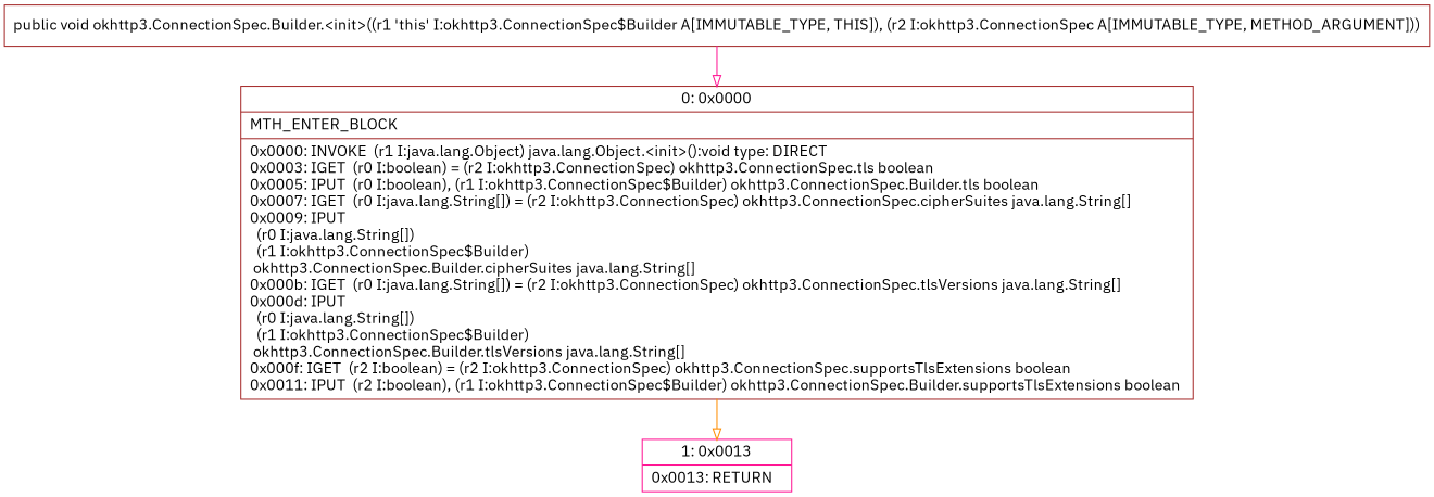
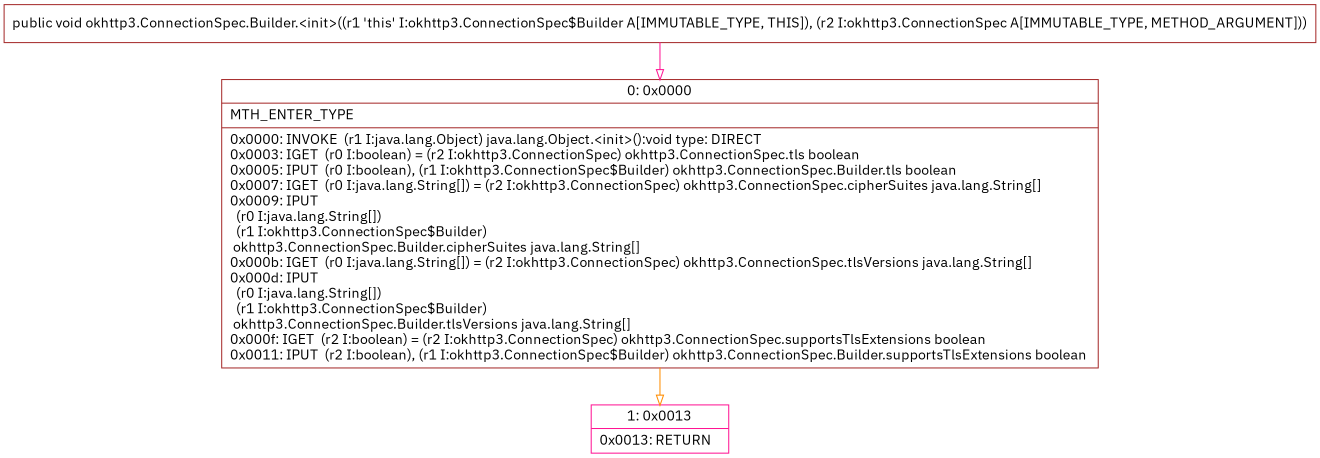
  digraph {
    fontname="IBM Plex Sans"
    node [shape=record color=brown fontname="IBM Plex Sans"]
    edge [arrowhead=onormal fontname="IBM Plex Sans"]
-   n1 [label="{0\:\ 0x0000|MTH_ENTER_BLOCK\l|0x0000: INVOKE  (r1 I:java.lang.Object) java.lang.Object.\<init\>():void type: DIRECT \l0x0003: IGET  (r0 I:boolean) = (r2 I:okhttp3.ConnectionSpec) okhttp3.ConnectionSpec.tls boolean \l0x0005: IPUT  (r0 I:boolean), (r1 I:okhttp3.ConnectionSpec$Builder) okhttp3.ConnectionSpec.Builder.tls boolean \l0x0007: IGET  (r0 I:java.lang.String[]) = (r2 I:okhttp3.ConnectionSpec) okhttp3.ConnectionSpec.cipherSuites java.lang.String[] \l0x0009: IPUT  \l  (r0 I:java.lang.String[])\l  (r1 I:okhttp3.ConnectionSpec$Builder)\l okhttp3.ConnectionSpec.Builder.cipherSuites java.lang.String[] \l0x000b: IGET  (r0 I:java.lang.String[]) = (r2 I:okhttp3.ConnectionSpec) okhttp3.ConnectionSpec.tlsVersions java.lang.String[] \l0x000d: IPUT  \l  (r0 I:java.lang.String[])\l  (r1 I:okhttp3.ConnectionSpec$Builder)\l okhttp3.ConnectionSpec.Builder.tlsVersions java.lang.String[] \l0x000f: IGET  (r2 I:boolean) = (r2 I:okhttp3.ConnectionSpec) okhttp3.ConnectionSpec.supportsTlsExtensions boolean \l0x0011: IPUT  (r2 I:boolean), (r1 I:okhttp3.ConnectionSpec$Builder) okhttp3.ConnectionSpec.Builder.supportsTlsExtensions boolean \l}"]
+   n1 [label="{0\:\ 0x0000|MTH_ENTER_TYPE\l|0x0000: INVOKE  (r1 I:java.lang.Object) java.lang.Object.\<init\>():void type: DIRECT \l0x0003: IGET  (r0 I:boolean) = (r2 I:okhttp3.ConnectionSpec) okhttp3.ConnectionSpec.tls boolean \l0x0005: IPUT  (r0 I:boolean), (r1 I:okhttp3.ConnectionSpec$Builder) okhttp3.ConnectionSpec.Builder.tls boolean \l0x0007: IGET  (r0 I:java.lang.String[]) = (r2 I:okhttp3.ConnectionSpec) okhttp3.ConnectionSpec.cipherSuites java.lang.String[] \l0x0009: IPUT  \l  (r0 I:java.lang.String[])\l  (r1 I:okhttp3.ConnectionSpec$Builder)\l okhttp3.ConnectionSpec.Builder.cipherSuites java.lang.String[] \l0x000b: IGET  (r0 I:java.lang.String[]) = (r2 I:okhttp3.ConnectionSpec) okhttp3.ConnectionSpec.tlsVersions java.lang.String[] \l0x000d: IPUT  \l  (r0 I:java.lang.String[])\l  (r1 I:okhttp3.ConnectionSpec$Builder)\l okhttp3.ConnectionSpec.Builder.tlsVersions java.lang.String[] \l0x000f: IGET  (r2 I:boolean) = (r2 I:okhttp3.ConnectionSpec) okhttp3.ConnectionSpec.supportsTlsExtensions boolean \l0x0011: IPUT  (r2 I:boolean), (r1 I:okhttp3.ConnectionSpec$Builder) okhttp3.ConnectionSpec.Builder.supportsTlsExtensions boolean \l}"]
    n2 [label="{1\:\ 0x0013|0x0013: RETURN   \l}" color=deeppink]
    n3 [label="{public void okhttp3.ConnectionSpec.Builder.\<init\>((r1 'this' I:okhttp3.ConnectionSpec$Builder A[IMMUTABLE_TYPE, THIS]), (r2 I:okhttp3.ConnectionSpec A[IMMUTABLE_TYPE, METHOD_ARGUMENT])) }"]
    n1 -> n2 [color=darkorange]
    n3 -> n1 [color=deeppink]
  }
